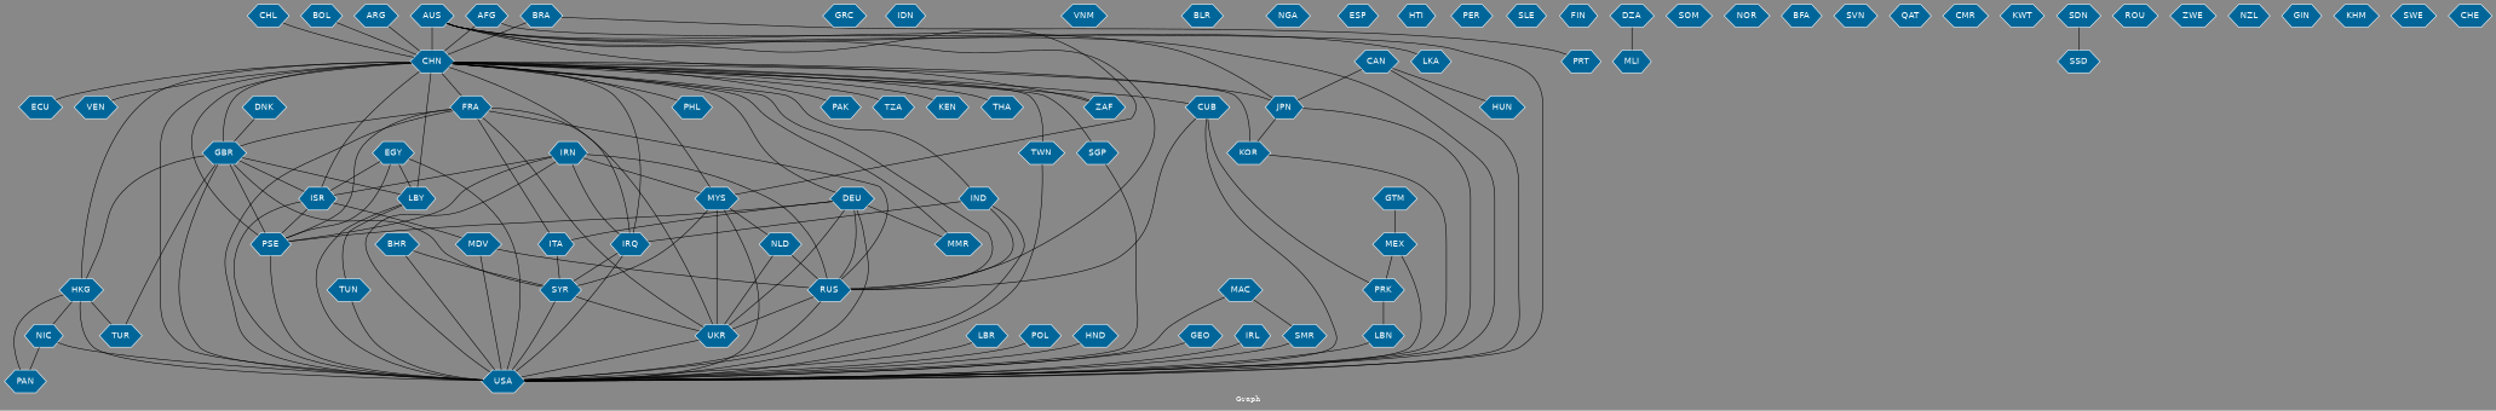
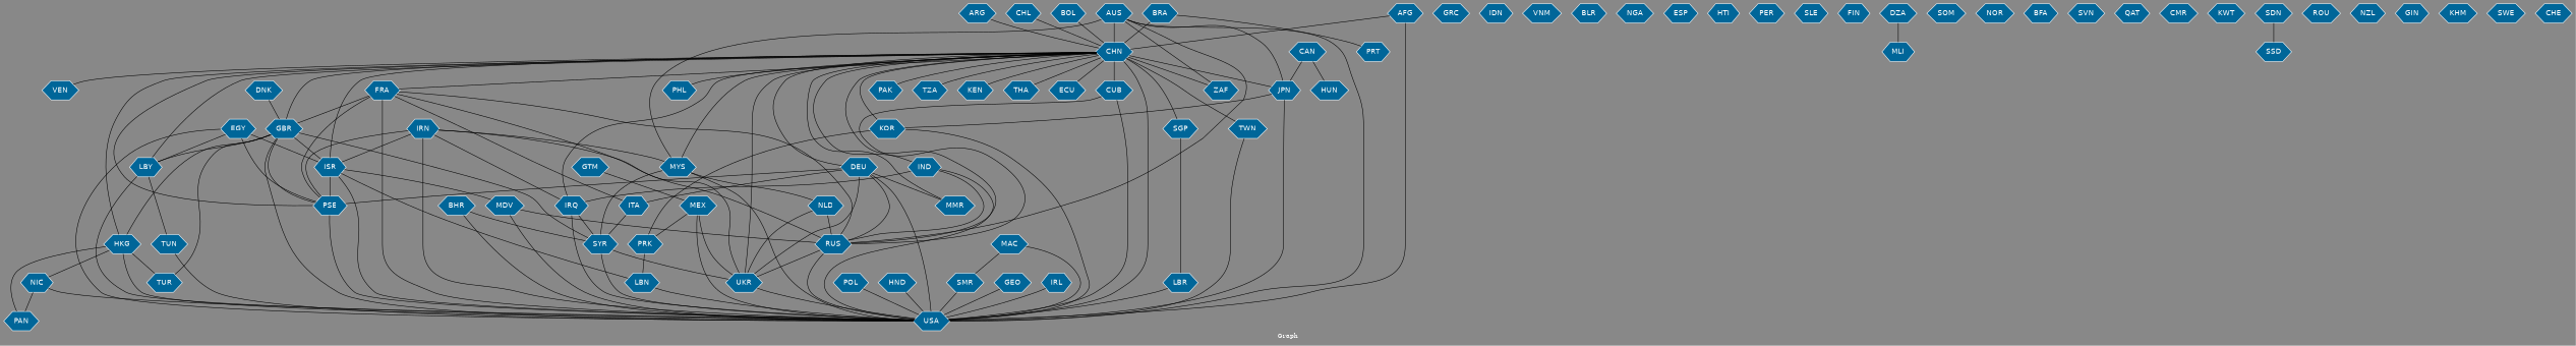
  graph {
    bgcolor="#888888"
    fontcolor=white
    fontsize=12
    label="Graph"
    node [color=white fillcolor="#006699" fontcolor=white fontname=Helvetica shape=hexagon style=filled]
    edge [arrowhead=open color=black fontcolor=white fontname=Courier fontsize=12 weight=1]
    n1 [label=USA]
    n2 [label=VEN]
    n3 [label=CHN]
    n4 [label=LBY]
    n5 [label=MYS]
    n6 [label=ISR]
    n7 [label=PSE]
    n8 [label=GBR]
    n9 [label=RUS]
    n10 [label=UKR]
    n11 [label=DEU]
    n12 [label=KOR]
    n13 [label=JPN]
    n14 [label=CUB]
    n15 [label=IND]
    n16 [label=FRA]
    n17 [label=ZAF]
    n18 [label=PHL]
    n19 [label=IRQ]
    n20 [label=HKG]
    n21 [label=TWN]
    n22 [label=SGP]
    n23 [label=PAK]
    n24 [label=TZA]
    n25 [label=KEN]
    n26 [label=MMR]
    n27 [label=THA]
    n28 [label=ECU]
    n29 [label=TUN]
    n30 [label=SYR]
    n31 [label=NLD]
    n32 [label=MDV]
    n33 [label=LBN]
    n34 [label=TUR]
    n35 [label=ITA]
    n36 [label=PRK]
    n37 [label=NIC]
    n38 [label=PAN]
    n39 [label=LBR]
    n40 [label=MEX]
    n41 [label=BRA]
    n42 [label=PRT]
    n43 [label=AUS]
-   n44 [label=LKA]
    n45 [label=EGY]
    n46 [label=CAN]
    n47 [label=HUN]
    n48 [label=IRN]
    n49 [label=GRC]
    n50 [label=IDN]
    n51 [label=VNM]
    n52 [label=BLR]
    n53 [label=ARG]
    n54 [label=AFG]
    n55 [label=POL]
    n56 [label=NGA]
    n57 [label=ESP]
    n58 [label=HTI]
    n59 [label=DNK]
    n60 [label=PER]
    n61 [label=SLE]
    n62 [label=FIN]
    n63 [label=DZA]
    n64 [label=MLI]
    n65 [label=SOM]
    n66 [label=NOR]
    n67 [label=BFA]
    n68 [label=SVN]
    n69 [label=QAT]
    n70 [label=CMR]
    n71 [label=CHL]
    n72 [label=KWT]
    n73 [label=SDN]
    n74 [label=SSD]
    n75 [label=ROU]
    n76 [label=HND]
    n77 [label=MAC]
    n78 [label=SMR]
    n79 [label=GTM]
    n80 [label=GEO]
    n81 [label=BOL]
-   n82 [label=ZWE]
    n83 [label=NZL]
    n84 [label=GIN]
    n85 [label=KHM]
    n86 [label=SWE]
    n87 [label=BHR]
    n88 [label=CHE]
    n89 [label=IRL]
    n3 -- n1 [weight=62]
    n3 -- n2 [weight=7]
    n3 -- n4 [weight=5]
    n3 -- n5
    n3 -- n6 [weight=3]
    n3 -- n7 [weight=3]
    n3 -- n8 [weight=4]
    n3 -- n9 [weight=8]
    n3 -- n10 [weight=3]
    n3 -- n11 [weight=8]
    n3 -- n12 [weight=12]
    n3 -- n13 [weight=9]
    n3 -- n14 [weight=14]
    n3 -- n15 [weight=2]
    n3 -- n16
    n3 -- n17
    n3 -- n18
    n3 -- n19
    n3 -- n20
    n3 -- n21
    n3 -- n22
    n3 -- n23
    n3 -- n24
    n3 -- n25
    n3 -- n26 [weight=2]
    n3 -- n27 [weight=2]
    n3 -- n28
    n4 -- n1 [weight=2]
    n4 -- n29
    n5 -- n1 [weight=3]
-   n5 -- n10 [weight=30]
+   n40 -- n10 [weight=30]
    n5 -- n30 [weight=2]
    n5 -- n31 [weight=4]
    n6 -- n1 [weight=3]
    n6 -- n7 [weight=91]
    n6 -- n32
+   n6 -- n33 [weight=2]
    n7 -- n1 [weight=8]
    n8 -- n1 [weight=2]
    n8 -- n4
    n8 -- n6 [weight=2]
    n8 -- n7
    n8 -- n20 [weight=2]
    n8 -- n30
    n8 -- n34 [weight=2]
    n9 -- n1 [weight=30]
    n9 -- n10 [weight=37]
    n10 -- n1 [weight=12]
    n11 -- n1 [weight=13]
    n11 -- n7
    n11 -- n9 [weight=2]
    n11 -- n10
    n11 -- n26 [weight=2]
    n11 -- n35
    n12 -- n1
    n13 -- n1 [weight=6]
    n13 -- n12
    n14 -- n1
    n14 -- n9 [weight=2]
-   n14 -- n36
+   n12 -- n36
    n15 -- n1
    n15 -- n9
    n15 -- n19
    n16 -- n1 [weight=2]
    n16 -- n7 [weight=3]
    n16 -- n8 [weight=2]
    n16 -- n9
    n16 -- n10
-   n16 -- n19
    n16 -- n35
    n19 -- n1 [weight=5]
    n19 -- n30 [weight=3]
    n20 -- n1 [weight=5]
    n20 -- n34 [weight=2]
    n20 -- n37 [weight=2]
    n20 -- n38
    n21 -- n1
-   n22 -- n1
+   n22 -- n39
    n29 -- n1
    n30 -- n1
    n30 -- n10 [weight=2]
    n31 -- n9
    n31 -- n10 [weight=6]
    n32 -- n1 [weight=2]
    n32 -- n9 [weight=2]
    n33 -- n1
    n35 -- n30
    n36 -- n33
    n37 -- n1
    n37 -- n38
    n39 -- n1 [weight=2]
    n40 -- n1
    n40 -- n36
    n41 -- n3 [weight=23]
    n41 -- n42
    n43 -- n1
    n43 -- n3 [weight=7]
    n43 -- n5 [weight=2]
    n43 -- n9 [weight=2]
    n43 -- n13
    n43 -- n17
-   n43 -- n44 [weight=4]
    n45 -- n1
    n45 -- n4
    n45 -- n6 [weight=2]
    n45 -- n7 [weight=5]
-   n46 -- n1
    n46 -- n13
    n46 -- n47
    n48 -- n1 [weight=3]
    n48 -- n5
    n48 -- n6 [weight=2]
    n48 -- n7
    n48 -- n9
    n48 -- n19
    n53 -- n3 [weight=13]
    n54 -- n1 [weight=2]
    n54 -- n3
    n55 -- n1 [weight=2]
    n59 -- n8
    n63 -- n64
    n71 -- n3 [weight=2]
    n73 -- n74 [weight=3]
    n76 -- n1 [weight=2]
    n77 -- n1
    n77 -- n78
    n78 -- n1
    n79 -- n40
    n80 -- n1
    n81 -- n3
    n87 -- n1
    n87 -- n30
    n89 -- n1
  }
